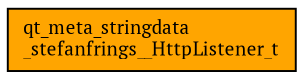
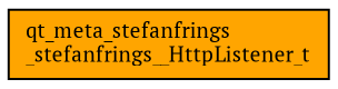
  digraph {
    rankdir=LR
    fontname="PT Serif"
-   n1 [color=black fillcolor=orange fontname="PT Serif" fontsize=10 height=0.2 label="qt_meta_stringdata\l_stefanfrings__HttpListener_t" shape=record style=filled width=0.4]
+   n1 [color=black fillcolor=orange fontname="PT Serif" fontsize=10 height=0.2 label="qt_meta_stefanfrings\l_stefanfrings__HttpListener_t" shape=record style=filled width=0.4]
  }
